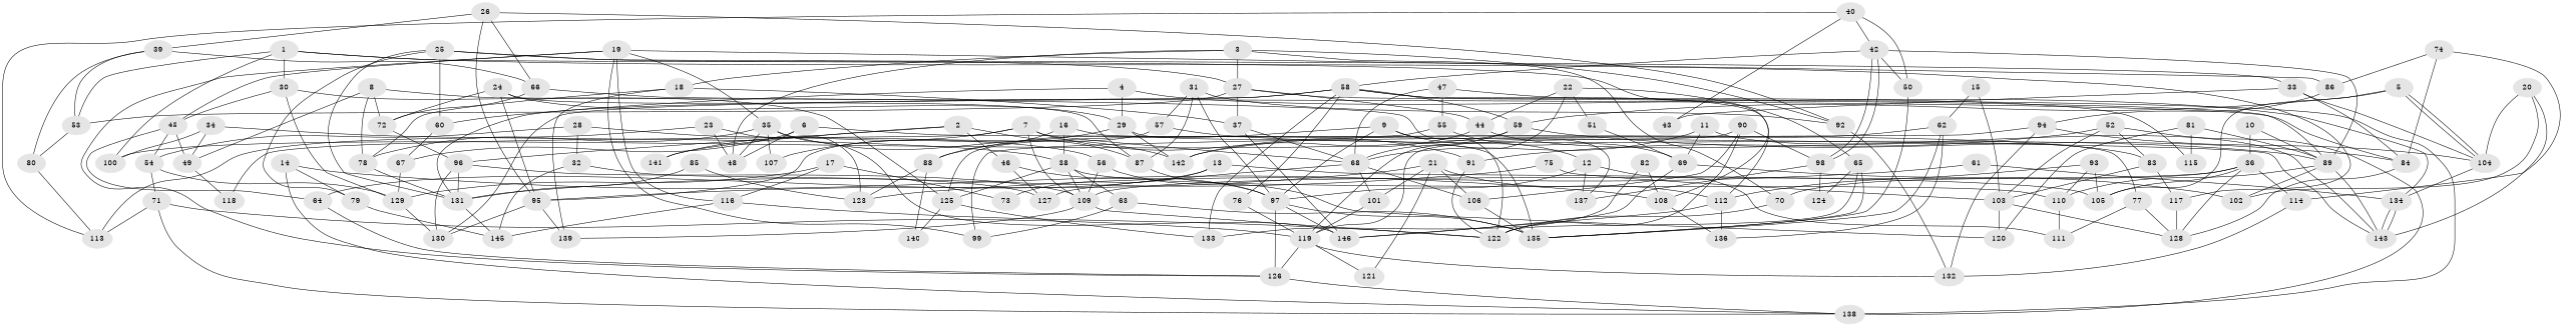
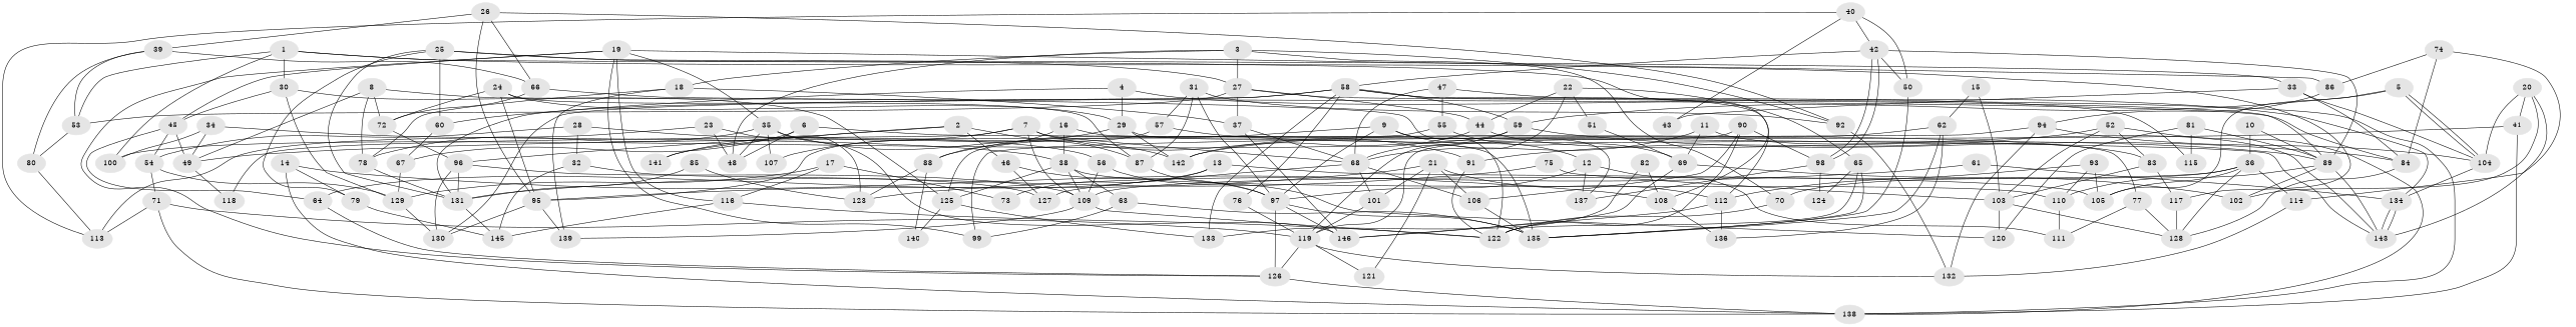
  graph {
    node [color=gray90 style=filled]
    1
    30
    53
    100
    108
    117
    129
    45
    125
    80
    136
    128
    2
    46
    87
    96
    141
    97
    127
    109
    131
    130
    3
    18
    27
    48
    70
    92
    78
    37
    139
    89
    44
    122
    132
    4
    29
    60
    134
    107
    135
    142
    67
    143
    5
    59
    104
    105
    68
    84
    6
    7
    91
    118
    101
    106
    8
    49
    72
    9
    12
    88
    111
    137
    123
    140
    126
    146
    10
    36
    114
    102
    110
    11
    69
    13
    64
    73
    14
    79
    138
    145
    15
    62
    103
    120
    16
    38
    77
    63
    17
    116
    19
    35
    86
    99
    54
    94
    20
+   41
    21
    95
    112
    121
    119
    22
    51
    65
    83
    124
    23
    113
    24
    25
    33
    43
    26
    39
    66
    28
    32
    56
    71
    133
    31
    57
    34
    40
    42
    50
    58
    98
    76
    115
    47
    55
    52
    61
    74
    75
    81
    82
    85
    90
    93
    1 -- 30
    1 -- 53
    1 -- 100
    1 -- 108
    1 -- 117
    30 -- 129
    30 -- 45
    30 -- 125
    53 -- 80
    108 -- 136
    117 -- 128
    129 -- 130
    45 -- 49
    45 -- 64
    45 -- 54
    125 -- 140
    125 -- 133
    80 -- 113
    2 -- 46
    2 -- 87
    2 -- 96
    2 -- 141
    46 -- 97
    46 -- 127
    87 -- 97
    96 -- 109
    96 -- 131
    96 -- 130
    97 -- 135
    97 -- 126
    97 -- 146
    109 -- 139
    109 -- 122
    131 -- 145
    3 -- 18
    3 -- 27
    3 -- 48
    3 -- 70
    3 -- 92
    18 -- 78
    18 -- 37
    18 -- 139
    27 -- 53
    27 -- 37
    27 -- 89
    27 -- 44
    70 -- 122
    92 -- 132
    78 -- 131
    37 -- 68
    37 -- 146
    89 -- 143
    89 -- 102
    89 -- 110
    44 -- 142
    44 -- 83
    4 -- 29
    4 -- 60
    4 -- 134
    29 -- 107
    29 -- 135
    29 -- 142
    60 -- 67
    134 -- 143
    134 -- 143
    67 -- 129
    5 -- 59
    5 -- 104
    5 -- 104
    5 -- 105
    59 -- 100
    59 -- 68
    59 -- 84
    104 -- 134
    68 -- 127
    68 -- 101
    68 -- 106
    84 -- 128
    6 -- 48
    6 -- 67
    6 -- 143
    7 -- 141
    7 -- 109
    7 -- 68
    7 -- 91
    7 -- 118
    91 -- 122
    101 -- 119
    106 -- 135
    8 -- 78
    8 -- 84
    8 -- 49
    8 -- 72
    49 -- 118
    72 -- 96
    9 -- 97
    9 -- 122
    9 -- 12
    9 -- 88
    12 -- 97
    12 -- 111
    12 -- 137
    88 -- 123
    88 -- 140
    126 -- 138
    10 -- 89
    10 -- 36
    36 -- 128
    36 -- 109
    36 -- 70
    36 -- 105
    36 -- 114
    114 -- 132
    110 -- 111
    11 -- 143
    11 -- 68
    11 -- 69
    69 -- 146
    69 -- 102
    13 -- 105
    13 -- 64
    13 -- 73
    64 -- 126
    14 -- 108
    14 -- 79
    14 -- 138
    79 -- 145
    15 -- 62
    15 -- 103
    62 -- 136
    62 -- 135
    62 -- 142
    103 -- 128
    103 -- 120
    16 -- 88
    16 -- 38
    16 -- 77
    38 -- 125
    38 -- 109
    38 -- 110
    38 -- 63
    77 -- 128
    77 -- 111
    63 -- 135
    63 -- 99
    17 -- 129
    17 -- 73
    17 -- 116
    116 -- 122
    116 -- 145
    19 -- 45
    19 -- 126
    19 -- 116
    19 -- 35
    19 -- 86
    19 -- 99
    35 -- 48
    35 -- 78
    35 -- 107
    35 -- 142
    35 -- 146
    86 -- 94
    54 -- 129
    54 -- 71
    94 -- 132
    94 -- 104
    94 -- 99
    20 -- 143
    20 -- 104
    20 -- 102
+   20 -- 41
+   41 -- 49
+   41 -- 138
    21 -- 101
    21 -- 106
    21 -- 95
    21 -- 112
    21 -- 121
    95 -- 130
    95 -- 139
    112 -- 136
    112 -- 146
    119 -- 132
    119 -- 126
    119 -- 121
    22 -- 44
    22 -- 119
    22 -- 51
    22 -- 65
    51 -- 69
    65 -- 122
    65 -- 135
    65 -- 124
    83 -- 117
    83 -- 103
    23 -- 48
    23 -- 123
    23 -- 113
    24 -- 87
    24 -- 29
    24 -- 72
    24 -- 95
    25 -- 131
    25 -- 27
    25 -- 60
    25 -- 79
    25 -- 33
    33 -- 104
    33 -- 84
    33 -- 43
    26 -- 92
    26 -- 95
    26 -- 39
    26 -- 66
    39 -- 53
    39 -- 80
    39 -- 66
    66 -- 72
    66 -- 137
    28 -- 54
    28 -- 32
    28 -- 56
    32 -- 127
    32 -- 145
    56 -- 109
    56 -- 120
    71 -- 138
    71 -- 119
    71 -- 113
    31 -- 87
    31 -- 97
    31 -- 92
    31 -- 57
    57 -- 89
    57 -- 95
    34 -- 100
    34 -- 49
    34 -- 38
    40 -- 113
    40 -- 43
    40 -- 42
    40 -- 50
    42 -- 89
    42 -- 50
    42 -- 58
    42 -- 98
    42 -- 98
    50 -- 135
    58 -- 131
    58 -- 130
    58 -- 59
    58 -- 112
    58 -- 133
    58 -- 76
    58 -- 115
    98 -- 137
    98 -- 124
    76 -- 119
    47 -- 68
    47 -- 138
    47 -- 55
    55 -- 125
    55 -- 69
    52 -- 91
    52 -- 138
    52 -- 103
    52 -- 83
    61 -- 134
    61 -- 123
    74 -- 84
    74 -- 114
    74 -- 86
    75 -- 131
    75 -- 103
    81 -- 89
    81 -- 120
    81 -- 115
    82 -- 108
    82 -- 133
    85 -- 131
    85 -- 123
    90 -- 122
    90 -- 106
    90 -- 119
    90 -- 98
    93 -- 105
    93 -- 110
    93 -- 112
  }
